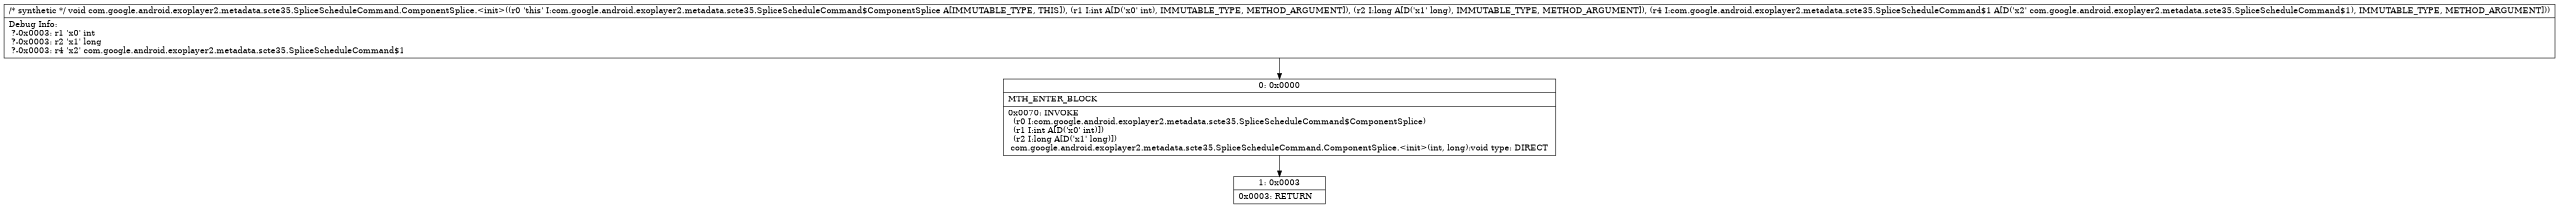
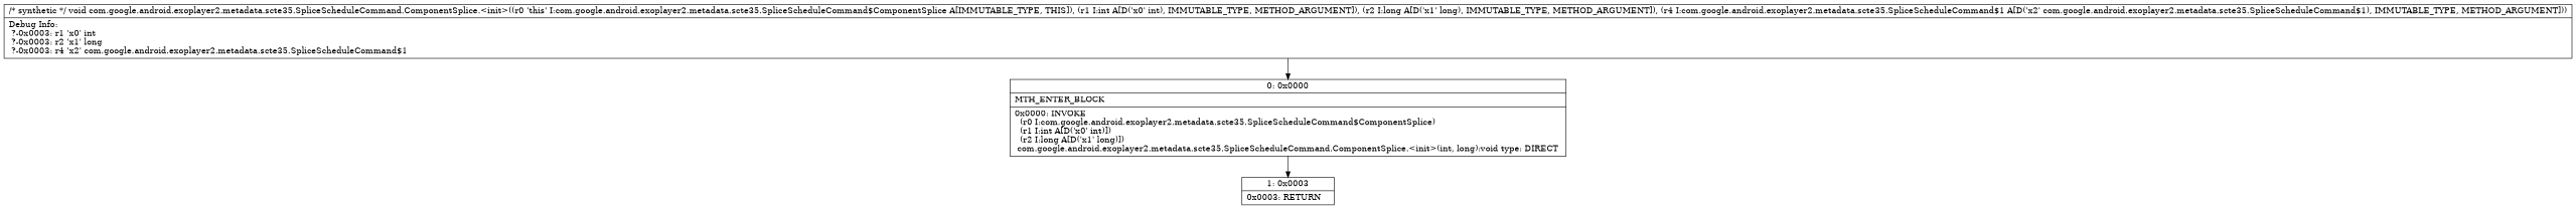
  digraph {
    node [shape=record]
-   n1 [label="{0\:\ 0x0000|MTH_ENTER_BLOCK\l|0x0070: INVOKE  \l  (r0 I:com.google.android.exoplayer2.metadata.scte35.SpliceScheduleCommand$ComponentSplice)\l  (r1 I:int A[D('x0' int)])\l  (r2 I:long A[D('x1' long)])\l com.google.android.exoplayer2.metadata.scte35.SpliceScheduleCommand.ComponentSplice.\<init\>(int, long):void type: DIRECT \l}"]
+   n1 [label="{0\:\ 0x0000|MTH_ENTER_BLOCK\l|0x0000: INVOKE  \l  (r0 I:com.google.android.exoplayer2.metadata.scte35.SpliceScheduleCommand$ComponentSplice)\l  (r1 I:int A[D('x0' int)])\l  (r2 I:long A[D('x1' long)])\l com.google.android.exoplayer2.metadata.scte35.SpliceScheduleCommand.ComponentSplice.\<init\>(int, long):void type: DIRECT \l}"]
    n2 [label="{1\:\ 0x0003|0x0003: RETURN   \l}"]
    n3 [label="{\/* synthetic *\/ void com.google.android.exoplayer2.metadata.scte35.SpliceScheduleCommand.ComponentSplice.\<init\>((r0 'this' I:com.google.android.exoplayer2.metadata.scte35.SpliceScheduleCommand$ComponentSplice A[IMMUTABLE_TYPE, THIS]), (r1 I:int A[D('x0' int), IMMUTABLE_TYPE, METHOD_ARGUMENT]), (r2 I:long A[D('x1' long), IMMUTABLE_TYPE, METHOD_ARGUMENT]), (r4 I:com.google.android.exoplayer2.metadata.scte35.SpliceScheduleCommand$1 A[D('x2' com.google.android.exoplayer2.metadata.scte35.SpliceScheduleCommand$1), IMMUTABLE_TYPE, METHOD_ARGUMENT]))  | Debug Info:\l  ?\-0x0003: r1 'x0' int\l  ?\-0x0003: r2 'x1' long\l  ?\-0x0003: r4 'x2' com.google.android.exoplayer2.metadata.scte35.SpliceScheduleCommand$1\l}"]
    n1 -> n2
    n3 -> n1
  }
